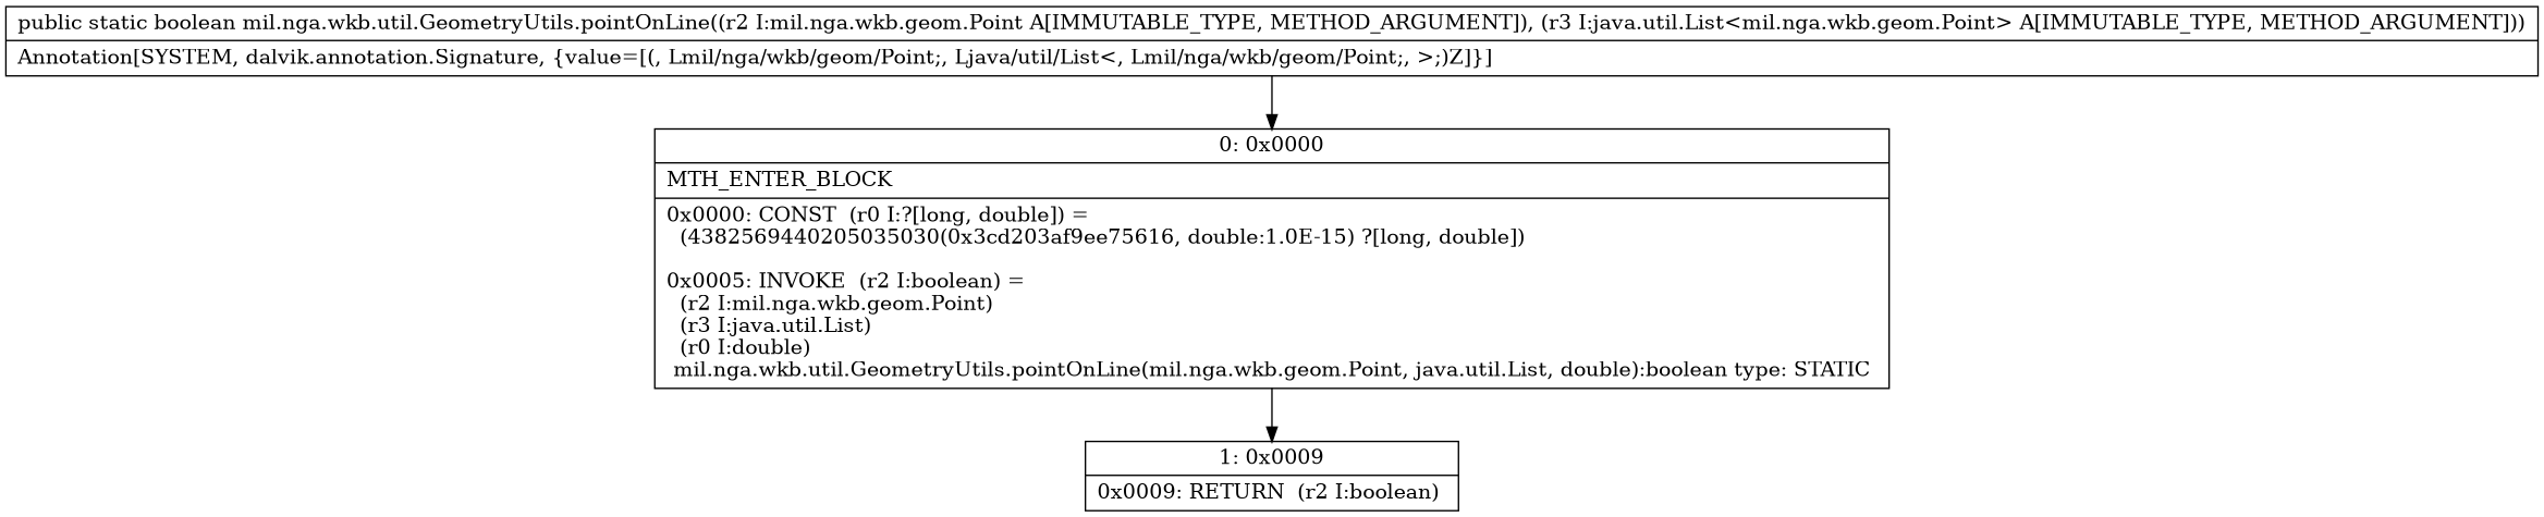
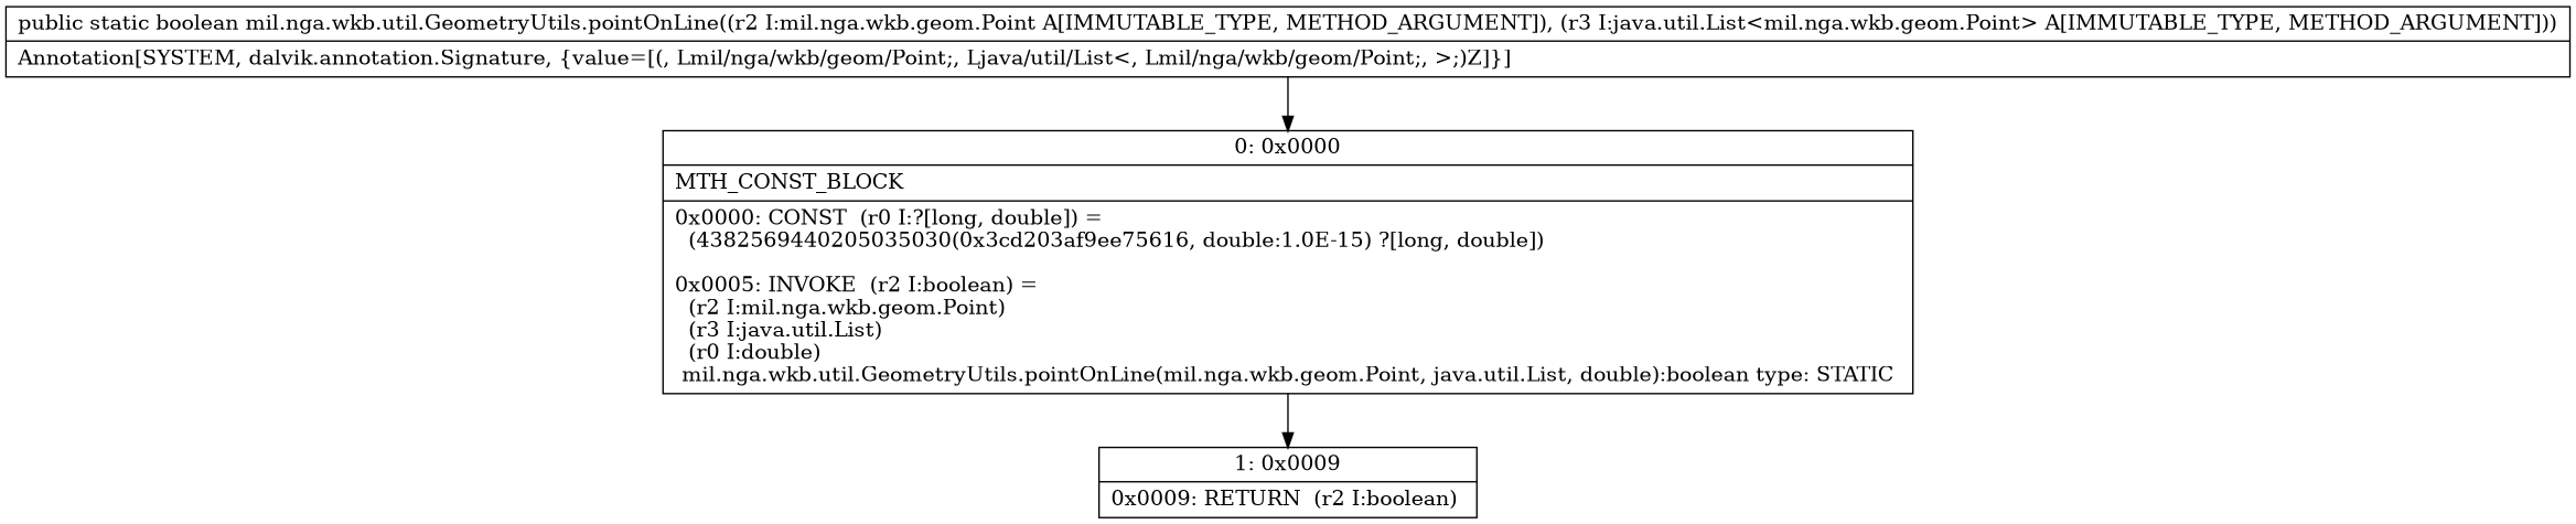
  digraph {
    node [shape=record]
-   n1 [label="{0\:\ 0x0000|MTH_ENTER_BLOCK\l|0x0000: CONST  (r0 I:?[long, double]) = \l  (4382569440205035030(0x3cd203af9ee75616, double:1.0E\-15) ?[long, double])\l \l0x0005: INVOKE  (r2 I:boolean) = \l  (r2 I:mil.nga.wkb.geom.Point)\l  (r3 I:java.util.List)\l  (r0 I:double)\l mil.nga.wkb.util.GeometryUtils.pointOnLine(mil.nga.wkb.geom.Point, java.util.List, double):boolean type: STATIC \l}"]
+   n1 [label="{0\:\ 0x0000|MTH_CONST_BLOCK\l|0x0000: CONST  (r0 I:?[long, double]) = \l  (4382569440205035030(0x3cd203af9ee75616, double:1.0E\-15) ?[long, double])\l \l0x0005: INVOKE  (r2 I:boolean) = \l  (r2 I:mil.nga.wkb.geom.Point)\l  (r3 I:java.util.List)\l  (r0 I:double)\l mil.nga.wkb.util.GeometryUtils.pointOnLine(mil.nga.wkb.geom.Point, java.util.List, double):boolean type: STATIC \l}"]
    n2 [label="{1\:\ 0x0009|0x0009: RETURN  (r2 I:boolean) \l}"]
    n3 [label="{public static boolean mil.nga.wkb.util.GeometryUtils.pointOnLine((r2 I:mil.nga.wkb.geom.Point A[IMMUTABLE_TYPE, METHOD_ARGUMENT]), (r3 I:java.util.List\<mil.nga.wkb.geom.Point\> A[IMMUTABLE_TYPE, METHOD_ARGUMENT]))  | Annotation[SYSTEM, dalvik.annotation.Signature, \{value=[(, Lmil\/nga\/wkb\/geom\/Point;, Ljava\/util\/List\<, Lmil\/nga\/wkb\/geom\/Point;, \>;)Z]\}]\l}"]
    n1 -> n2
    n3 -> n1
  }
